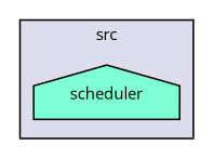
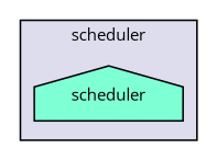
  digraph {
    compound=true
    fontname="Open Sans"
    n1 [fillcolor=aquamarine fontname="Open Sans" fontsize=10 label=scheduler pencolor=black shape=house style=filled]
    subgraph cluster_1 {
      bgcolor="#ddddee"
      fontsize=10
-     label=src
+     label=scheduler
      pencolor=black
      n1
    }
  }
